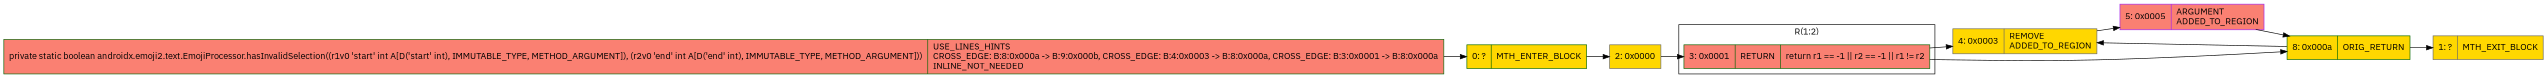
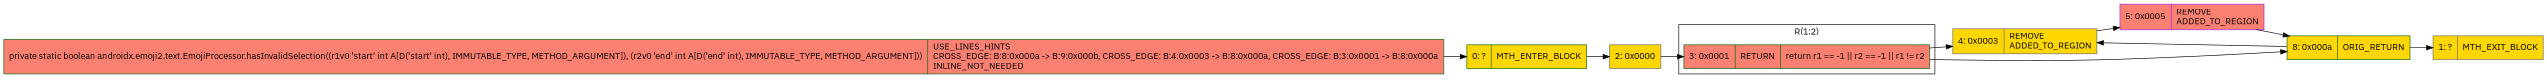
  digraph {
    fontname="IBM Plex Sans"
    rankdir=LR
    node [color=darkgreen fillcolor=gold fontname="IBM Plex Sans" shape=record style=filled]
    edge [fontname="IBM Plex Sans"]
    n1 [fillcolor=salmon label="{3\:\ 0x0001|RETURN\l|return r1 == \-1 \|\| r2 == \-1 \|\| r1 != r2\l}"]
    n2 [color=gray40 label="{4\:\ 0x0003|REMOVE\lADDED_TO_REGION\l}"]
    n3 [label="{8\:\ 0x000a|ORIG_RETURN\l}"]
-   n4 [color=purple fillcolor=salmon label="{5\:\ 0x0005|ARGUMENT\lADDED_TO_REGION\l}"]
+   n4 [color=purple fillcolor=salmon label="{5\:\ 0x0005|REMOVE\lADDED_TO_REGION\l}"]
    n5 [color=gray40 label="{1\:\ ?|MTH_EXIT_BLOCK\l}"]
    n6 [label="{0\:\ ?|MTH_ENTER_BLOCK\l}"]
    n7 [color=gray40 label="{2\:\ 0x0000}"]
    n8 [fillcolor=salmon label="{private static boolean androidx.emoji2.text.EmojiProcessor.hasInvalidSelection((r1v0 'start' int A[D('start' int), IMMUTABLE_TYPE, METHOD_ARGUMENT]), (r2v0 'end' int A[D('end' int), IMMUTABLE_TYPE, METHOD_ARGUMENT]))  | USE_LINES_HINTS\lCROSS_EDGE: B:8:0x000a \-\> B:9:0x000b, CROSS_EDGE: B:4:0x0003 \-\> B:8:0x000a, CROSS_EDGE: B:3:0x0001 \-\> B:8:0x000a\lINLINE_NOT_NEEDED\l}"]
    subgraph cluster_1 {
      label="R(1:2)"
      n1
    }
    n1 -> n2
    n1 -> n3
    n2 -> n4
    n3 -> n2
    n3 -> n5
    n4 -> n3
    n6 -> n7
    n7 -> n1
    n8 -> n6
  }
